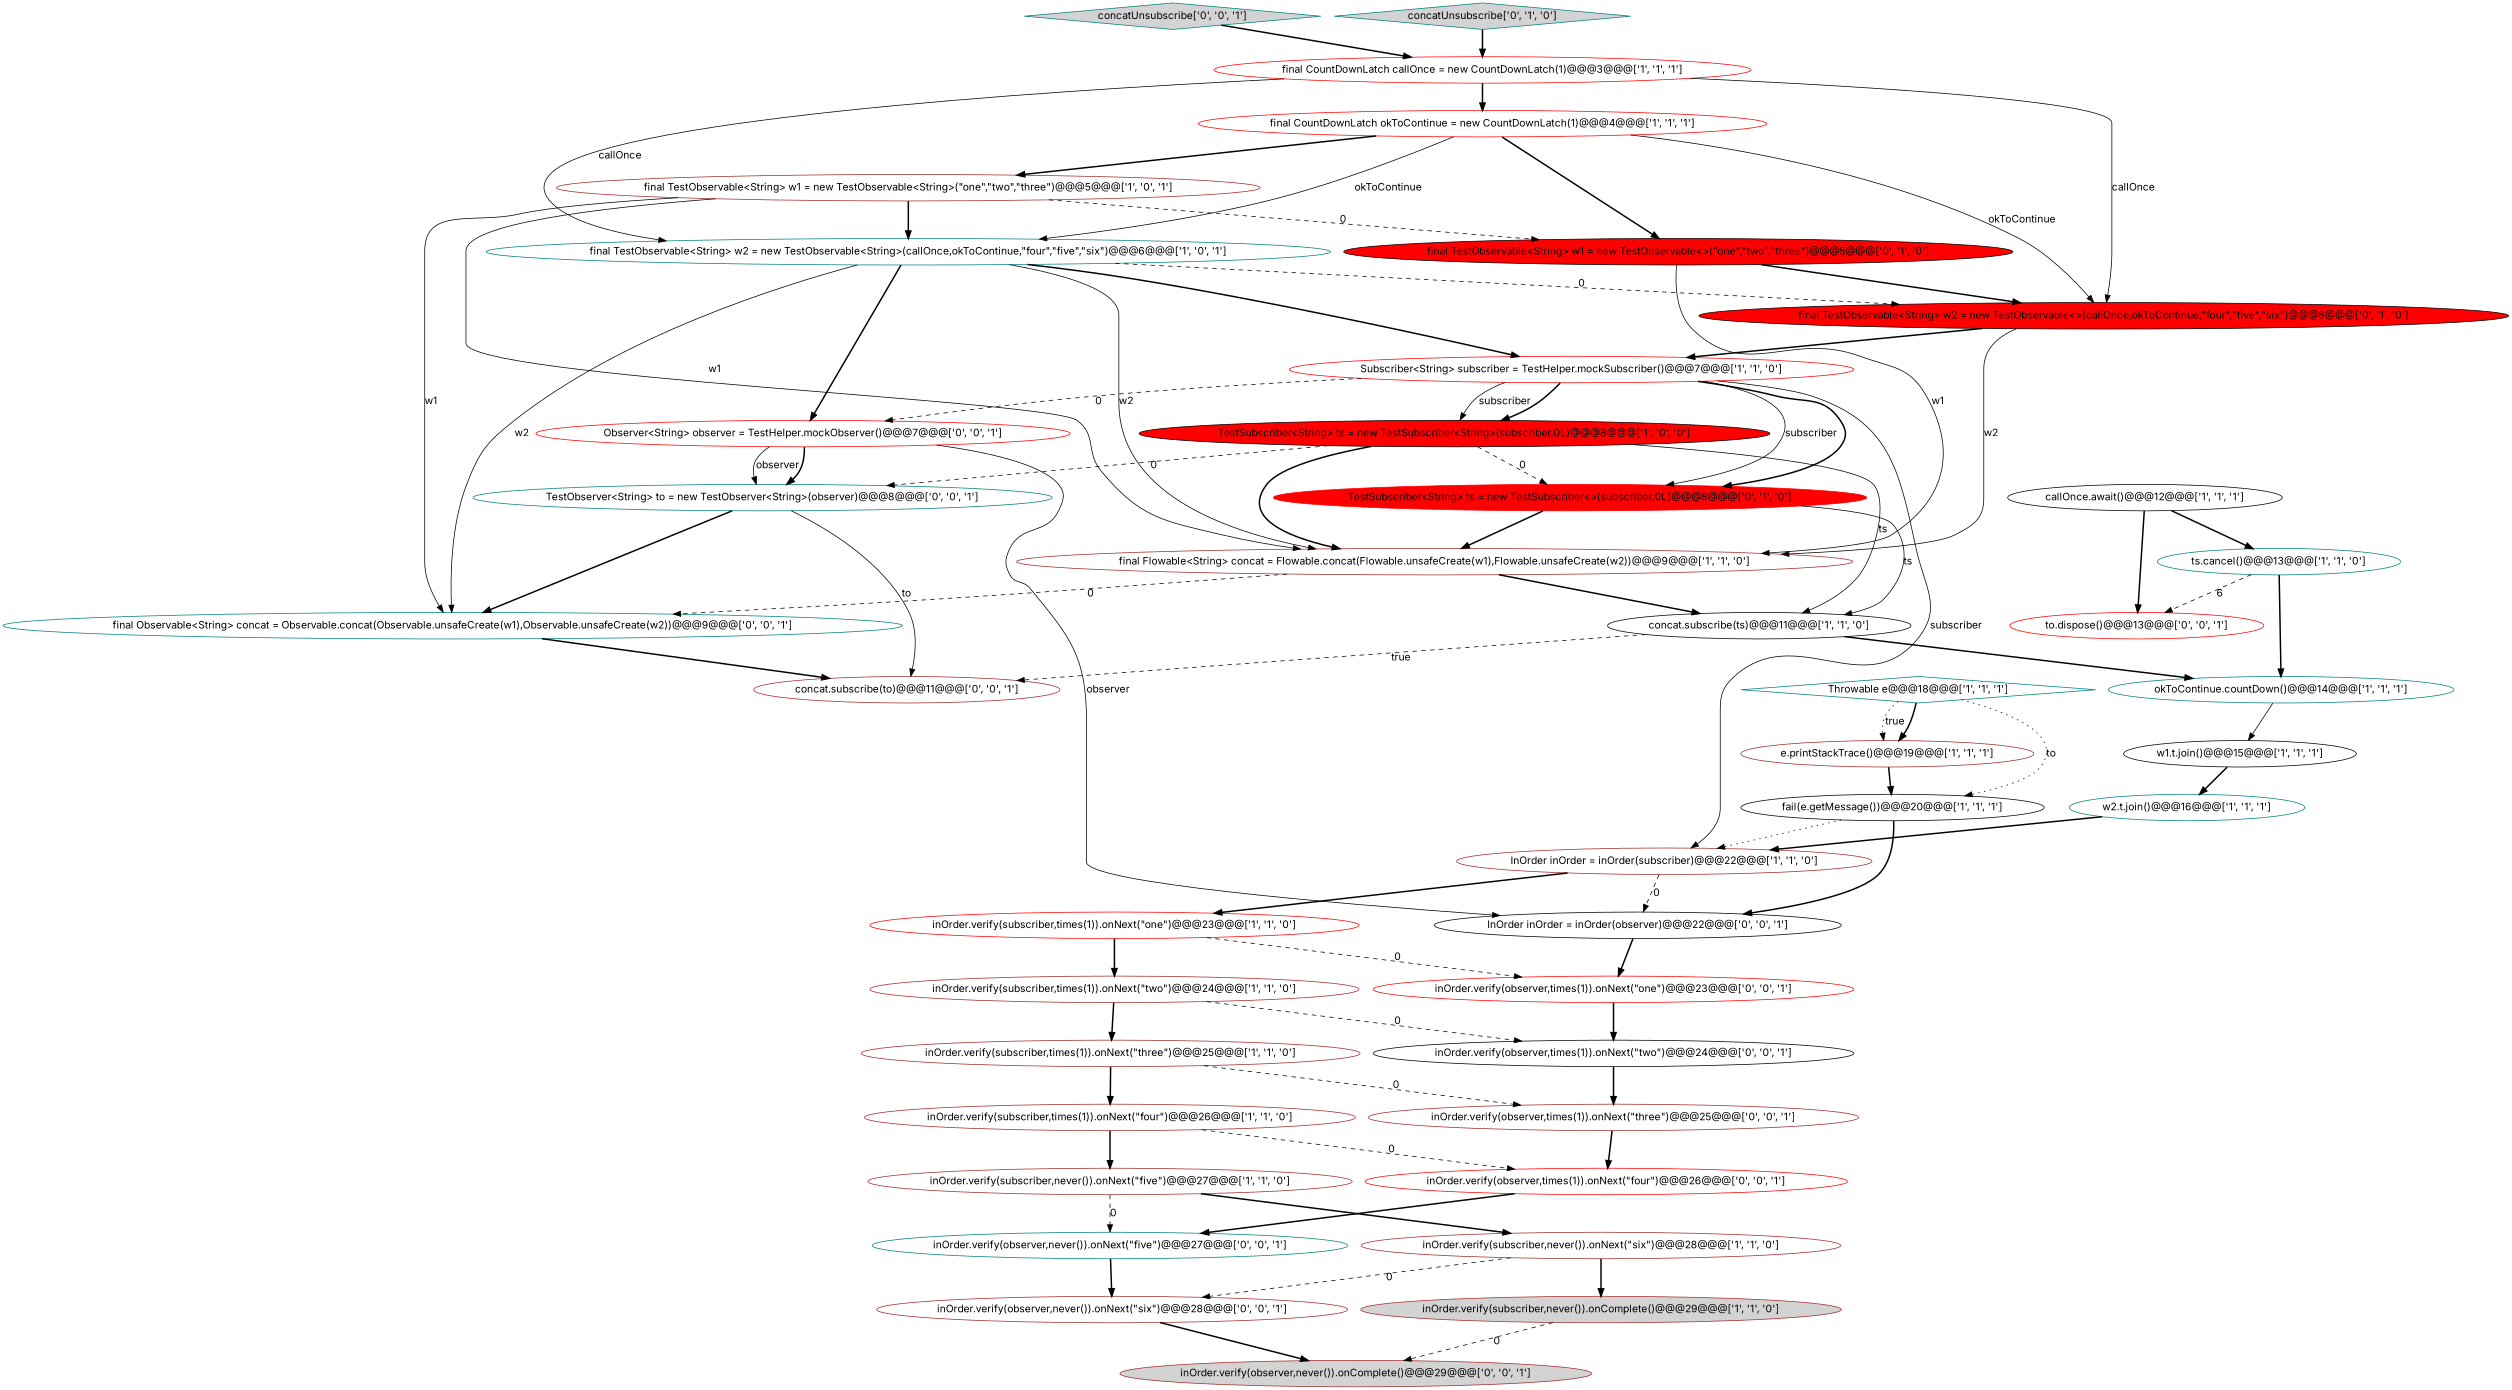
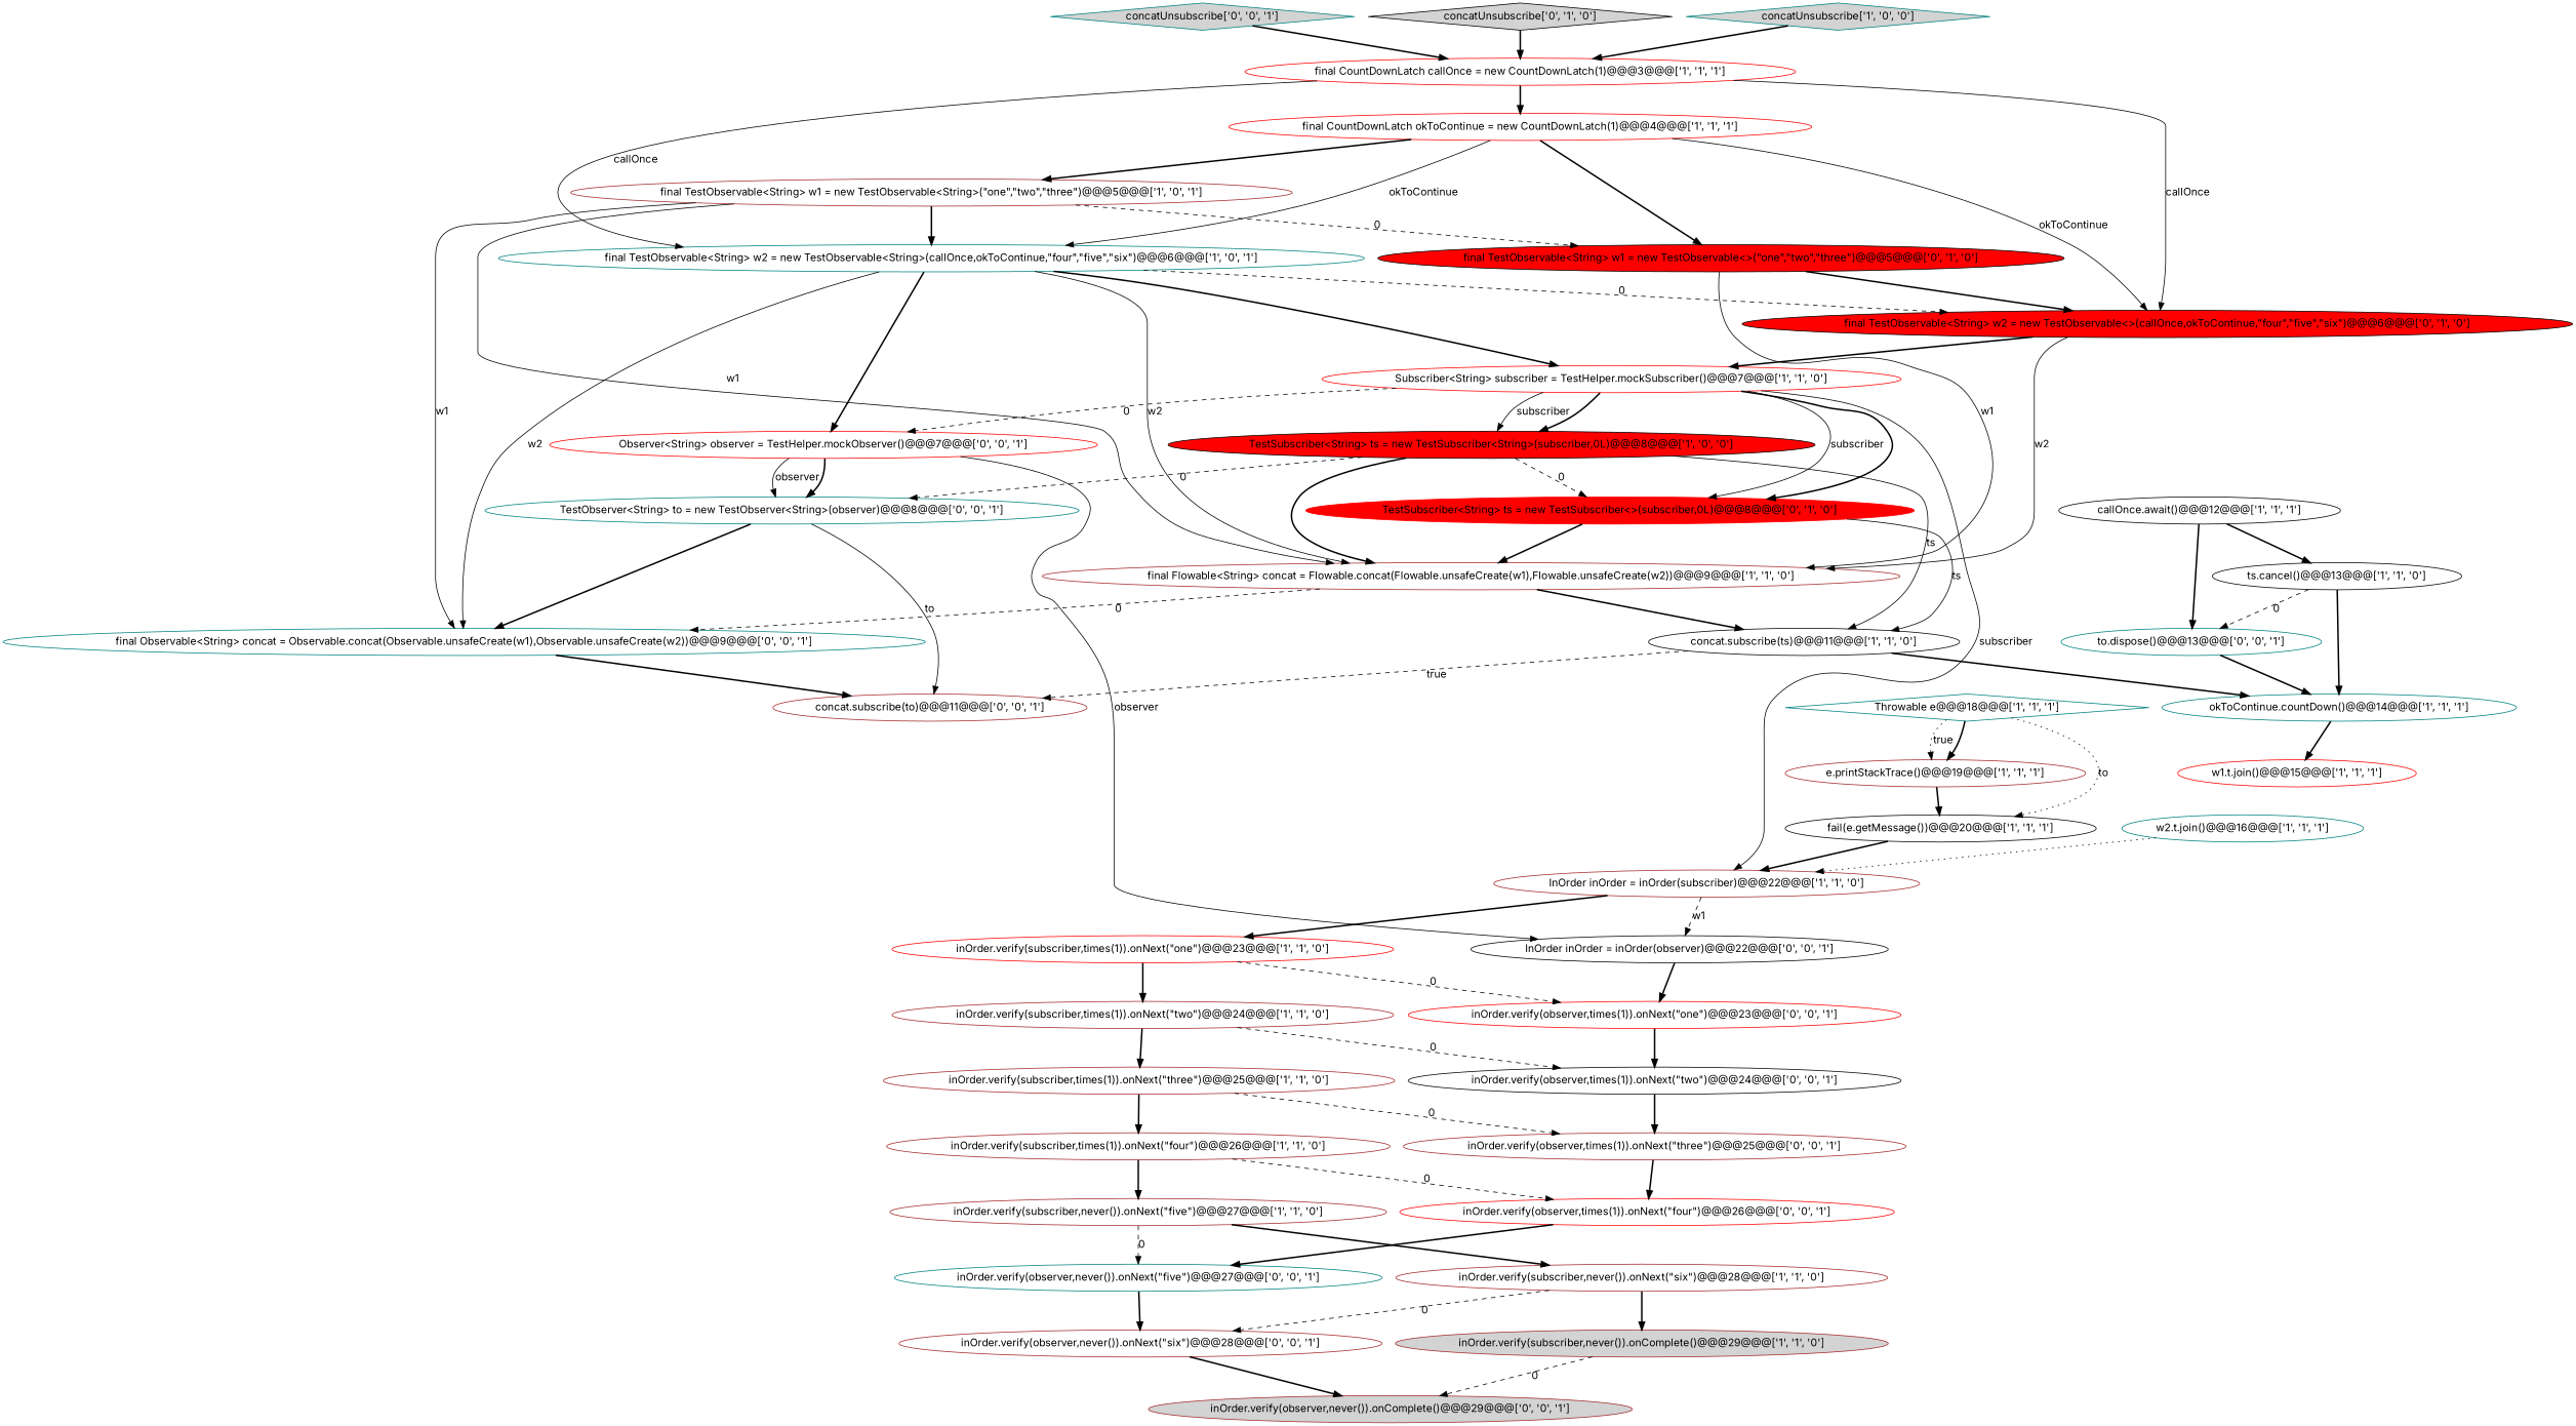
  digraph {
    fontname=Inter
    node [color=brown fillcolor=white fontname=Inter shape=ellipse style=filled]
    edge [fontname=Inter style=bold]
    n1 [label="final Flowable<String> concat = Flowable.concat(Flowable.unsafeCreate(w1),Flowable.unsafeCreate(w2))@@@9@@@['1', '1', '0']"]
    n2 [color=teal label="final Observable<String> concat = Observable.concat(Observable.unsafeCreate(w1),Observable.unsafeCreate(w2))@@@9@@@['0', '0', '1']"]
    n3 [color=black label="concat.subscribe(ts)@@@11@@@['1', '1', '0']"]
    n4 [label="concat.subscribe(to)@@@11@@@['0', '0', '1']"]
    n5 [color=teal label="okToContinue.countDown()@@@14@@@['1', '1', '1']"]
    n6 [color=red label="final CountDownLatch okToContinue = new CountDownLatch(1)@@@4@@@['1', '1', '1']"]
    n7 [color=black fillcolor=red label="final TestObservable<String> w1 = new TestObservable<>(\"one\",\"two\",\"three\")@@@5@@@['0', '1', '0']"]
    n8 [color=teal label="final TestObservable<String> w2 = new TestObservable<String>(callOnce,okToContinue,\"four\",\"five\",\"six\")@@@6@@@['1', '0', '1']"]
    n9 [color=black fillcolor=red label="final TestObservable<String> w2 = new TestObservable<>(callOnce,okToContinue,\"four\",\"five\",\"six\")@@@6@@@['0', '1', '0']"]
    n10 [label="final TestObservable<String> w1 = new TestObservable<String>(\"one\",\"two\",\"three\")@@@5@@@['1', '0', '1']"]
    n11 [color=red label="Subscriber<String> subscriber = TestHelper.mockSubscriber()@@@7@@@['1', '1', '0']"]
    n12 [color=red label="Observer<String> observer = TestHelper.mockObserver()@@@7@@@['0', '0', '1']"]
    n13 [color=red label="inOrder.verify(subscriber,times(1)).onNext(\"one\")@@@23@@@['1', '1', '0']"]
    n14 [color=red label="inOrder.verify(observer,times(1)).onNext(\"one\")@@@23@@@['0', '0', '1']"]
    n15 [label="inOrder.verify(subscriber,times(1)).onNext(\"two\")@@@24@@@['1', '1', '0']"]
    n16 [color=black label="inOrder.verify(observer,times(1)).onNext(\"two\")@@@24@@@['0', '0', '1']"]
    n17 [label="inOrder.verify(subscriber,times(1)).onNext(\"three\")@@@25@@@['1', '1', '0']"]
    n18 [color=teal label="Throwable e@@@18@@@['1', '1', '1']" shape=diamond]
    n19 [color=black label="fail(e.getMessage())@@@20@@@['1', '1', '1']"]
    n20 [label="e.printStackTrace()@@@19@@@['1', '1', '1']"]
    n21 [label="InOrder inOrder = inOrder(subscriber)@@@22@@@['1', '1', '0']"]
    n22 [color=black label="InOrder inOrder = inOrder(observer)@@@22@@@['0', '0', '1']"]
-   n23 [color=black label="w1.t.join()@@@15@@@['1', '1', '1']"]
+   n23 [color=red label="w1.t.join()@@@15@@@['1', '1', '1']"]
    n24 [color=teal label="w2.t.join()@@@16@@@['1', '1', '1']"]
    n25 [label="inOrder.verify(observer,never()).onNext(\"six\")@@@28@@@['0', '0', '1']"]
    n26 [fillcolor=lightgray label="inOrder.verify(observer,never()).onComplete()@@@29@@@['0', '0', '1']"]
    n27 [color=black fillcolor=red label="TestSubscriber<String> ts = new TestSubscriber<String>(subscriber,0L)@@@8@@@['1', '0', '0']"]
    n28 [color=red fillcolor=red label="TestSubscriber<String> ts = new TestSubscriber<>(subscriber,0L)@@@8@@@['0', '1', '0']"]
    n29 [color=teal label="TestObserver<String> to = new TestObserver<String>(observer)@@@8@@@['0', '0', '1']"]
-   n30 [color=teal label="ts.cancel()@@@13@@@['1', '1', '0']"]
-   n31 [color=red label="to.dispose()@@@13@@@['0', '0', '1']"]
+   n30 [color=black label="ts.cancel()@@@13@@@['1', '1', '0']"]
+   n31 [color=teal label="to.dispose()@@@13@@@['0', '0', '1']"]
    n32 [color=teal label="inOrder.verify(observer,never()).onNext(\"five\")@@@27@@@['0', '0', '1']"]
    n33 [label="inOrder.verify(subscriber,times(1)).onNext(\"four\")@@@26@@@['1', '1', '0']"]
    n34 [label="inOrder.verify(subscriber,never()).onNext(\"five\")@@@27@@@['1', '1', '0']"]
    n35 [color=red label="inOrder.verify(observer,times(1)).onNext(\"four\")@@@26@@@['0', '0', '1']"]
    n36 [label="inOrder.verify(subscriber,never()).onNext(\"six\")@@@28@@@['1', '1', '0']"]
    n37 [fillcolor=lightgray label="inOrder.verify(subscriber,never()).onComplete()@@@29@@@['1', '1', '0']"]
    n38 [color=black label="callOnce.await()@@@12@@@['1', '1', '1']"]
    n39 [label="inOrder.verify(observer,times(1)).onNext(\"three\")@@@25@@@['0', '0', '1']"]
    n40 [color=teal fillcolor=lightgray label="concatUnsubscribe['0', '0', '1']" shape=diamond]
    n41 [color=red label="final CountDownLatch callOnce = new CountDownLatch(1)@@@3@@@['1', '1', '1']"]
-   n42 [color=teal fillcolor=lightgray label="concatUnsubscribe['0', '1', '0']" shape=diamond]
+   n42 [color=black fillcolor=lightgray label="concatUnsubscribe['0', '1', '0']" shape=diamond]
+   n43 [color=teal fillcolor=lightgray label="concatUnsubscribe['1', '0', '0']" shape=diamond]
    n1 -> n2 [label=0 style=dashed]
    n1 -> n3
    n2 -> n4
    n3 -> n4 [label=true style=dashed]
    n3 -> n5
-   n5 -> n23 [style=solid]
+   n5 -> n23
    n6 -> n7
    n6 -> n8 [label=okToContinue style=solid]
    n6 -> n9 [label=okToContinue style=solid]
    n6 -> n10
    n7 -> n1 [label=w1 style=solid]
    n7 -> n9
    n8 -> n1 [label=w2 style=solid]
    n8 -> n2 [label=w2 style=solid]
    n8 -> n9 [label=0 style=dashed]
    n8 -> n11
    n8 -> n12
    n9 -> n1 [label=w2 style=solid]
    n9 -> n11
    n10 -> n1 [label=w1 style=solid]
    n10 -> n2 [label=w1 style=solid]
    n10 -> n7 [label=0 style=dashed]
    n10 -> n8
    n11 -> n12 [label=0 style=dashed]
    n11 -> n21 [label=subscriber style=solid]
    n11 -> n27 [label=subscriber style=solid]
    n11 -> n27
    n11 -> n28 [label=subscriber style=solid]
    n11 -> n28
    n12 -> n22 [label=observer style=solid]
    n12 -> n29 [label=observer style=solid]
    n12 -> n29
    n13 -> n14 [label=0 style=dashed]
    n13 -> n15
    n14 -> n16
    n15 -> n16 [label=0 style=dashed]
    n15 -> n17
    n16 -> n39
    n17 -> n33
    n17 -> n39 [label=0 style=dashed]
    n18 -> n19 [label=to style=dotted]
    n18 -> n20
    n18 -> n20 [label=true style=dotted]
-   n19 -> n21 [style=dotted]
-   n19 -> n22
+   n19 -> n21
    n20 -> n19
    n21 -> n13
-   n21 -> n22 [label=0 style=dashed]
+   n21 -> n22 [label=w1 style=dashed]
    n22 -> n14
-   n23 -> n24
-   n24 -> n21
+   n24 -> n21 [style=dotted]
    n25 -> n26
    n27 -> n1
    n27 -> n3 [label=ts style=solid]
    n27 -> n28 [label=0 style=dashed]
    n27 -> n29 [label=0 style=dashed]
    n28 -> n1
    n28 -> n3 [label=ts style=solid]
    n29 -> n2
    n29 -> n4 [label=to style=solid]
    n30 -> n5
-   n30 -> n31 [label=6 style=dashed]
+   n30 -> n31 [label=0 style=dashed]
+   n31 -> n5
    n32 -> n25
    n33 -> n34
    n33 -> n35 [label=0 style=dashed]
    n34 -> n32 [label=0 style=dashed]
    n34 -> n36
    n35 -> n32
    n36 -> n25 [label=0 style=dashed]
    n36 -> n37
    n37 -> n26 [label=0 style=dashed]
    n38 -> n30
    n38 -> n31
    n39 -> n35
    n40 -> n41
    n41 -> n6
    n41 -> n8 [label=callOnce style=solid]
    n41 -> n9 [label=callOnce style=solid]
    n42 -> n41
+   n43 -> n41
  }
